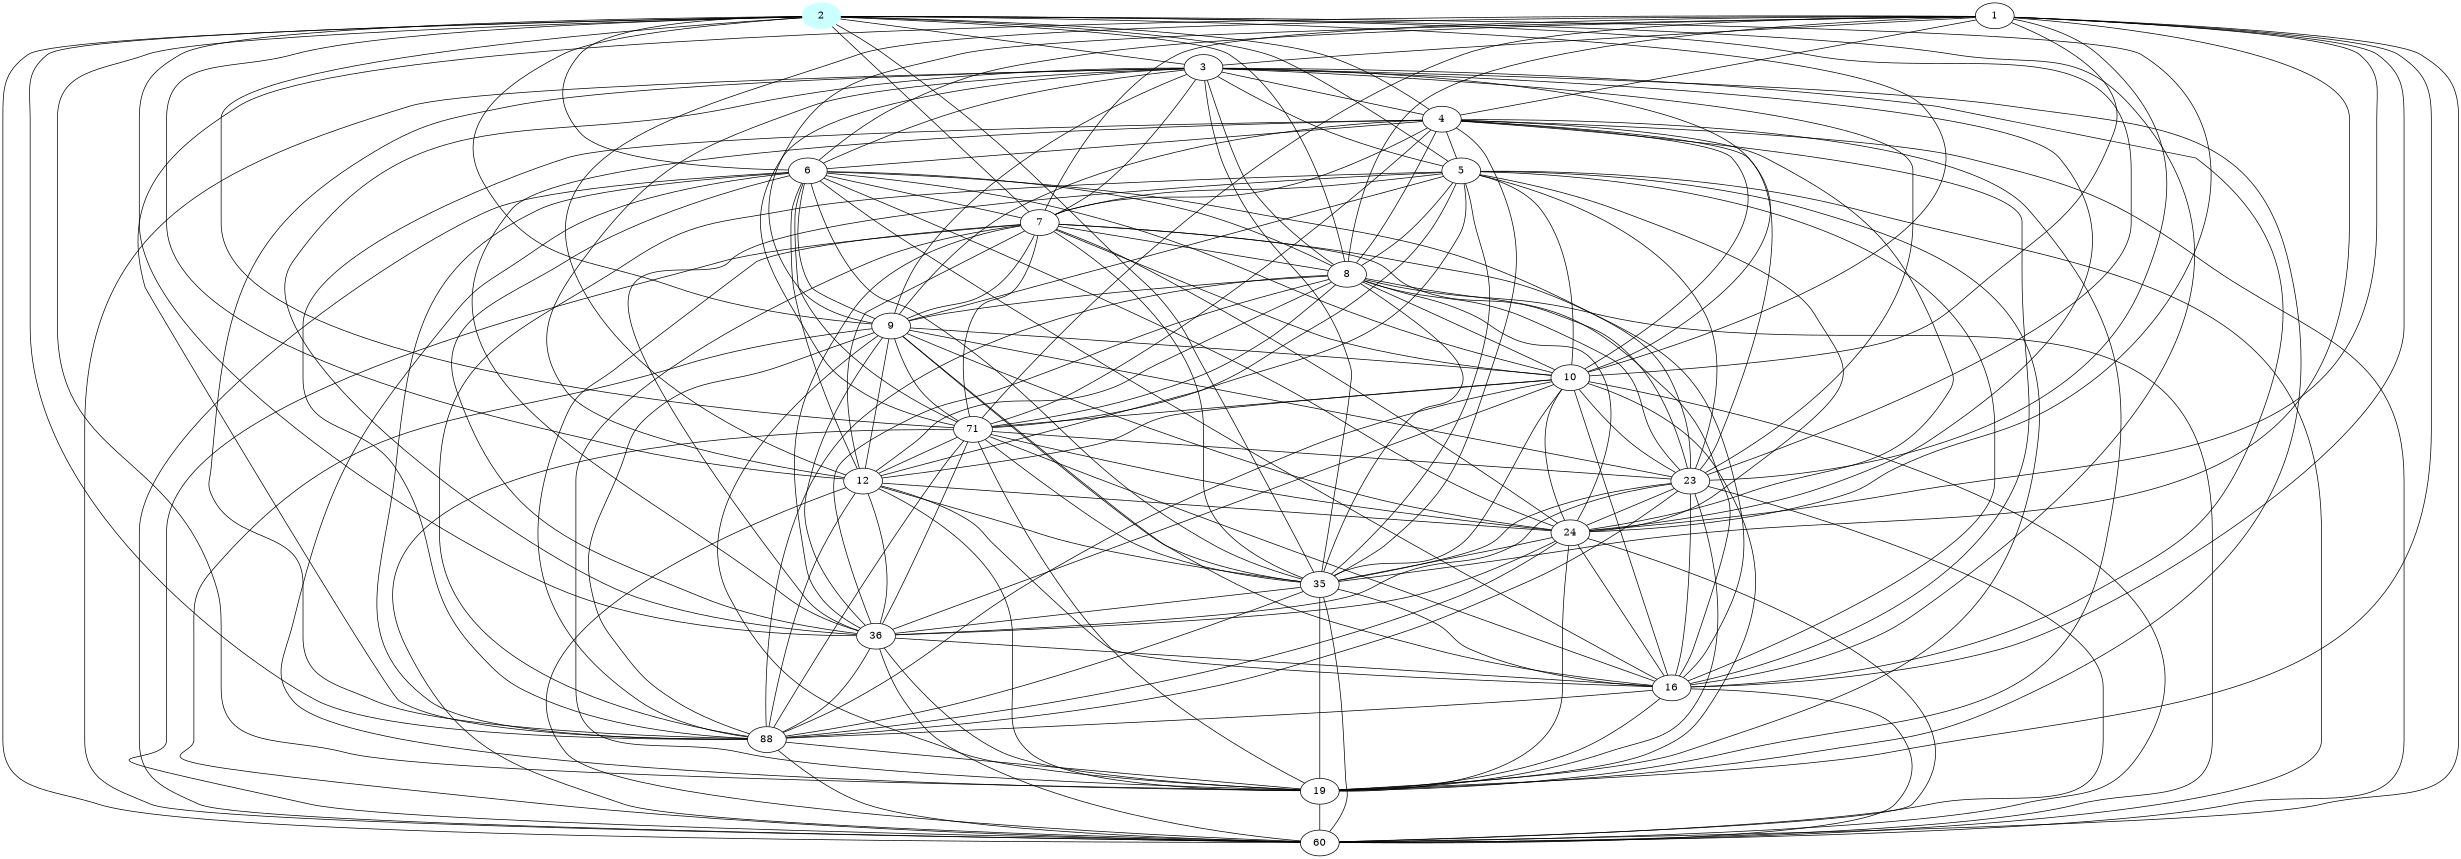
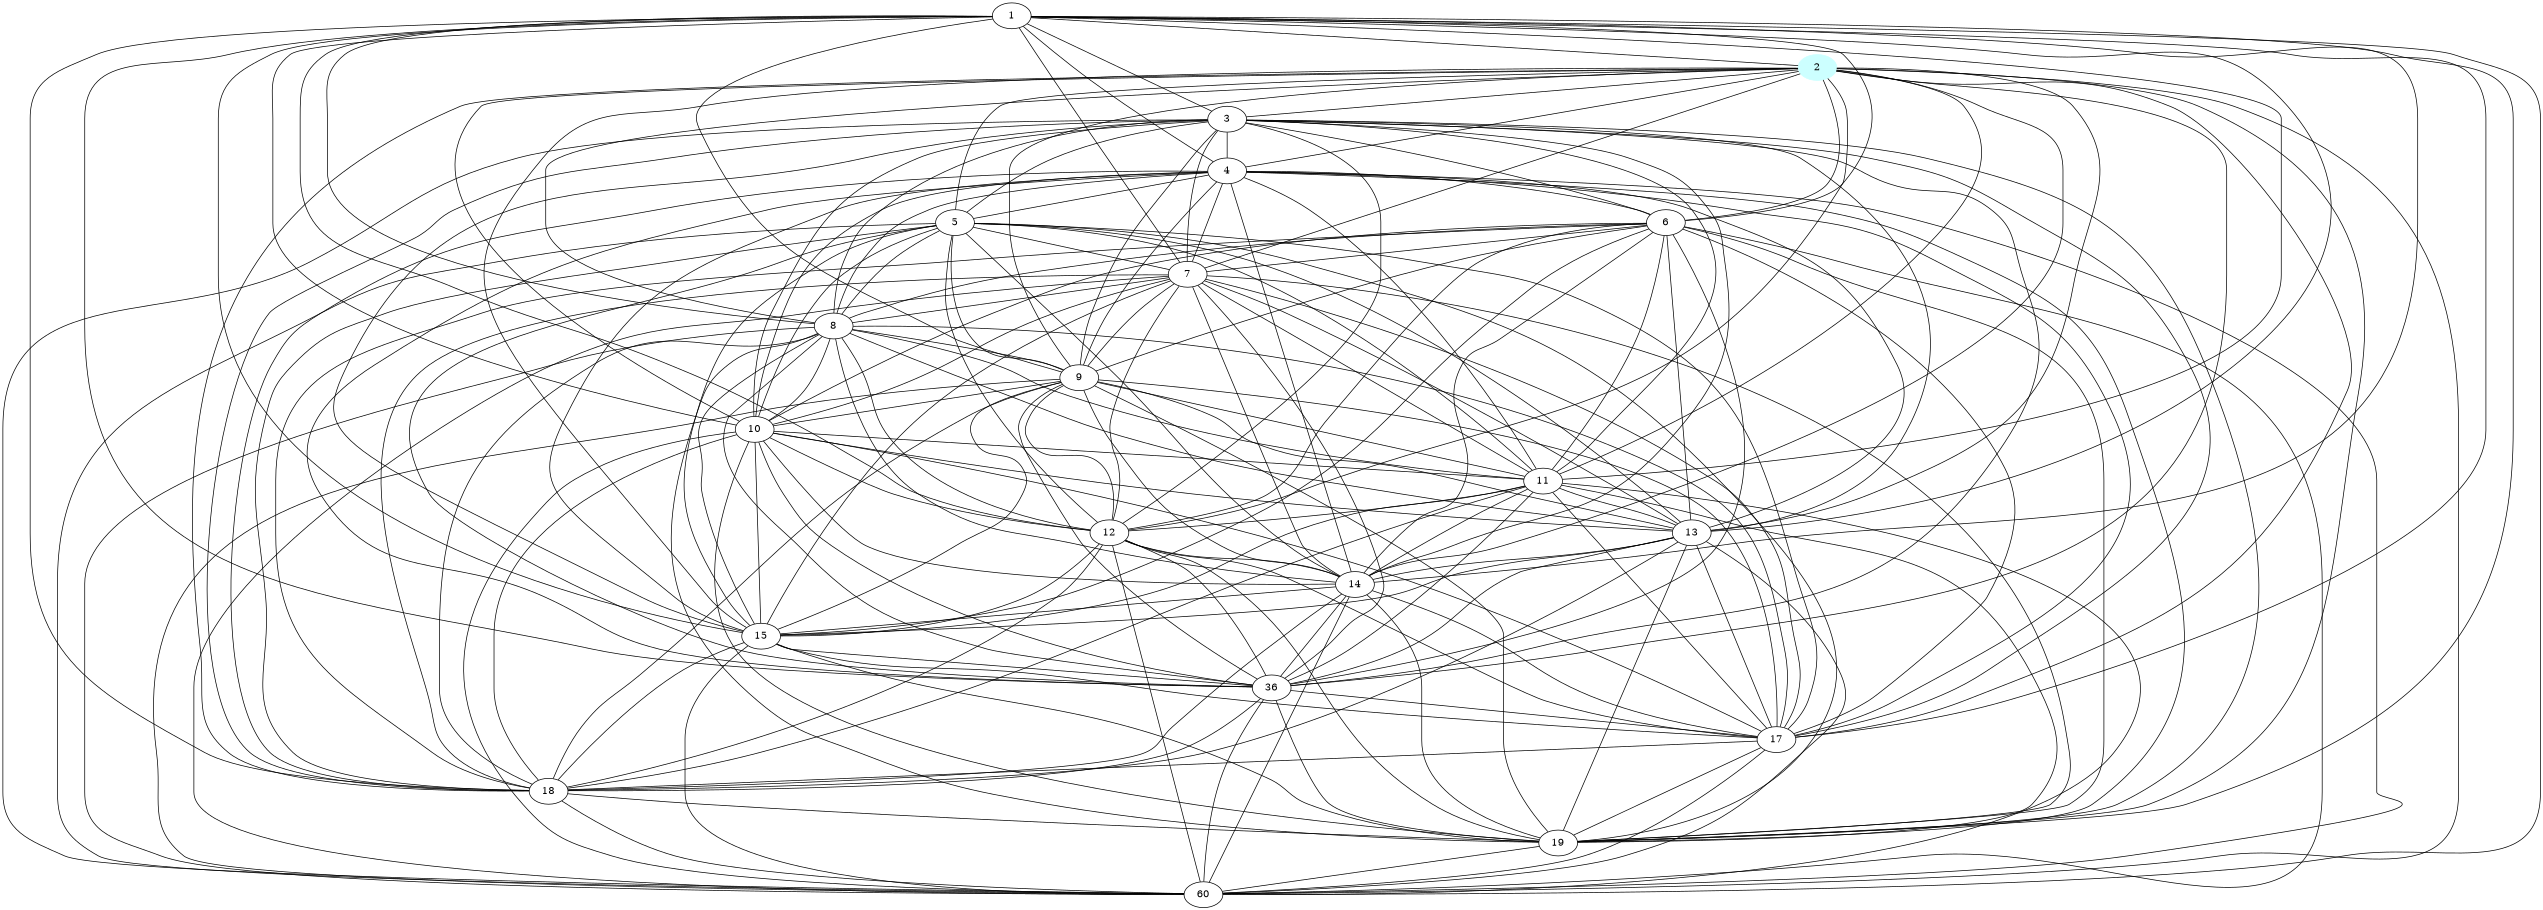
  graph {
    2 [color="#CCFFFF" style=filled]
    3
    4
    5
    6
    7
    8
    9
    10
-   11 [label=71]
+   11
    12
-   13 [label=23]
-   14 [label=24]
-   15 [label=35]
+   13
+   14
+   15
    n15 [label=36]
-   17 [label=16]
-   18 [label=88]
+   17
+   18
    19
    n19 [label=60]
    1
    2 -- 3
    2 -- 4
    2 -- 5
    2 -- 6
    2 -- 7
    2 -- 8
    2 -- 9
    2 -- 10
    2 -- 11
    2 -- 12
    2 -- 13
    2 -- 14
    2 -- 15
    2 -- n15
    2 -- 17
    2 -- 18
    2 -- 19
    2 -- n19
    3 -- 4
    3 -- 5
    3 -- 6
    3 -- 7
    3 -- 8
    3 -- 9
    3 -- 10
    3 -- 11
    3 -- 12
    3 -- 13
    3 -- 14
    3 -- 15
    3 -- n15
    3 -- 17
    3 -- 18
    3 -- 19
    3 -- n19
    4 -- 5
    4 -- 6
    4 -- 7
    4 -- 8
    4 -- 9
    4 -- 10
    4 -- 11
    4 -- 13
    4 -- 14
    4 -- 15
    4 -- n15
    4 -- 17
    4 -- 18
    4 -- 19
    4 -- n19
    5 -- 7
    5 -- 8
    5 -- 9
    5 -- 10
    5 -- 11
    5 -- 12
    5 -- 13
    5 -- 14
    5 -- 15
    5 -- n15
    5 -- 17
    5 -- 18
    5 -- 19
    5 -- n19
    6 -- 7
    6 -- 8
    6 -- 9
    6 -- 10
    6 -- 11
    6 -- 12
    6 -- 13
    6 -- 14
    6 -- 15
    6 -- n15
    6 -- 17
    6 -- 18
    6 -- 19
    6 -- n19
    7 -- 8
    7 -- 9
    7 -- 10
    7 -- 11
    7 -- 12
    7 -- 13
    7 -- 14
    7 -- 15
    7 -- n15
    7 -- 17
    7 -- 18
    7 -- 19
    7 -- n19
    8 -- 9
    8 -- 10
    8 -- 11
    8 -- 12
    8 -- 13
    8 -- 14
    8 -- 15
    8 -- n15
    8 -- 17
    8 -- 18
+   8 -- 19
    8 -- n19
    9 -- 10
    9 -- 11
    9 -- 12
    9 -- 13
    9 -- 14
    9 -- 15
    9 -- n15
    9 -- 17
    9 -- 18
    9 -- 19
    9 -- n19
    10 -- 11
    10 -- 12
    10 -- 13
    10 -- 14
    10 -- 15
    10 -- n15
    10 -- 17
    10 -- 18
    10 -- 19
    10 -- n19
    11 -- 12
    11 -- 13
    11 -- 14
    11 -- 15
    11 -- n15
    11 -- 17
    11 -- 18
    11 -- 19
    11 -- n19
    12 -- 14
    12 -- 15
    12 -- n15
    12 -- 17
    12 -- 18
    12 -- 19
    12 -- n19
    13 -- 14
    13 -- 15
    13 -- n15
    13 -- 17
    13 -- 18
    13 -- 19
    13 -- n19
    14 -- 15
    14 -- n15
    14 -- 17
    14 -- 18
    14 -- 19
    14 -- n19
    15 -- n15
    15 -- 17
    15 -- 18
    15 -- 19
    15 -- n19
    n15 -- 17
    n15 -- 18
    n15 -- 19
    n15 -- n19
    17 -- 18
    17 -- 19
    17 -- n19
    18 -- 19
    18 -- n19
    19 -- n19
+   1 -- 2
    1 -- 3
    1 -- 4
    1 -- 6
    1 -- 7
    1 -- 8
    1 -- 9
    1 -- 10
    1 -- 11
    1 -- 12
    1 -- 13
    1 -- 14
    1 -- 15
+   1 -- n15
    1 -- 17
    1 -- 18
    1 -- 19
    1 -- n19
  }
